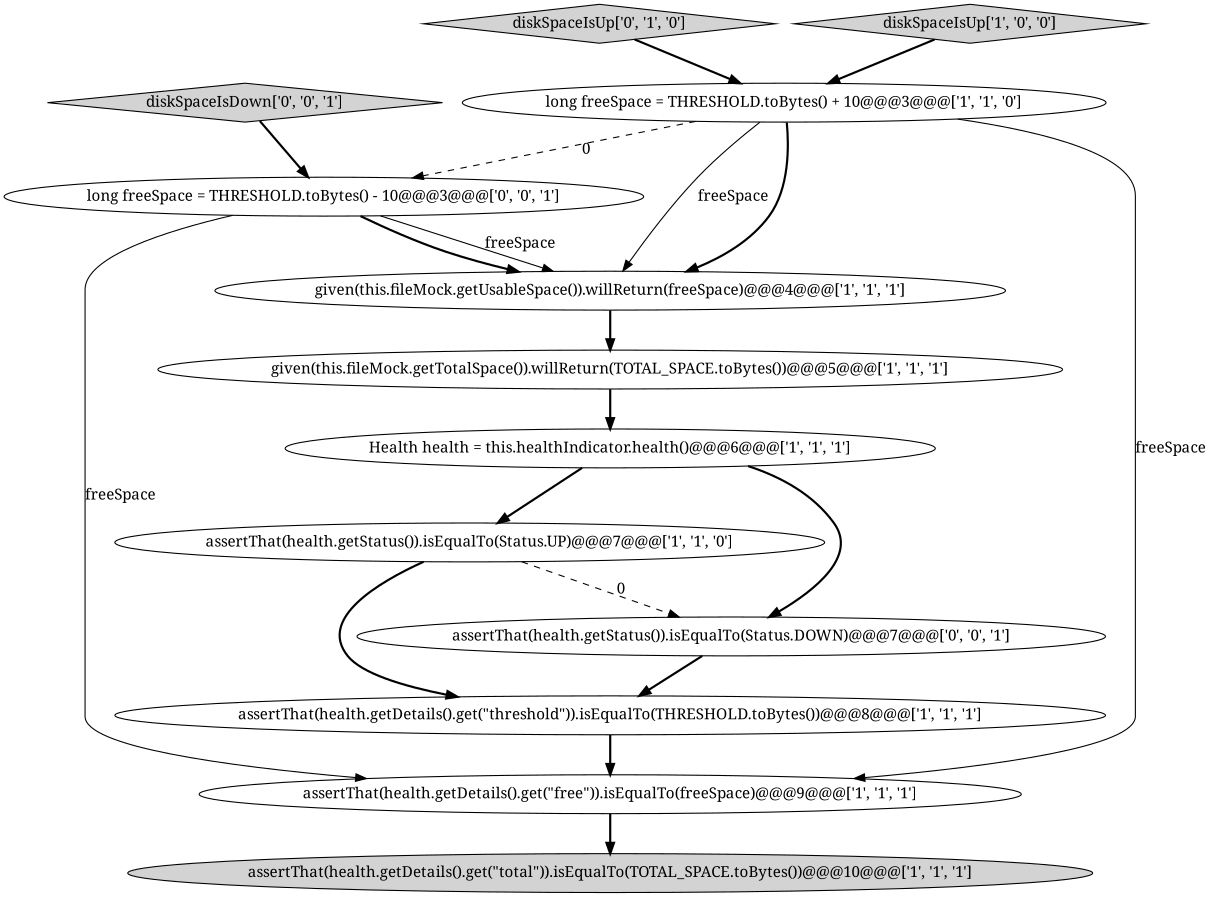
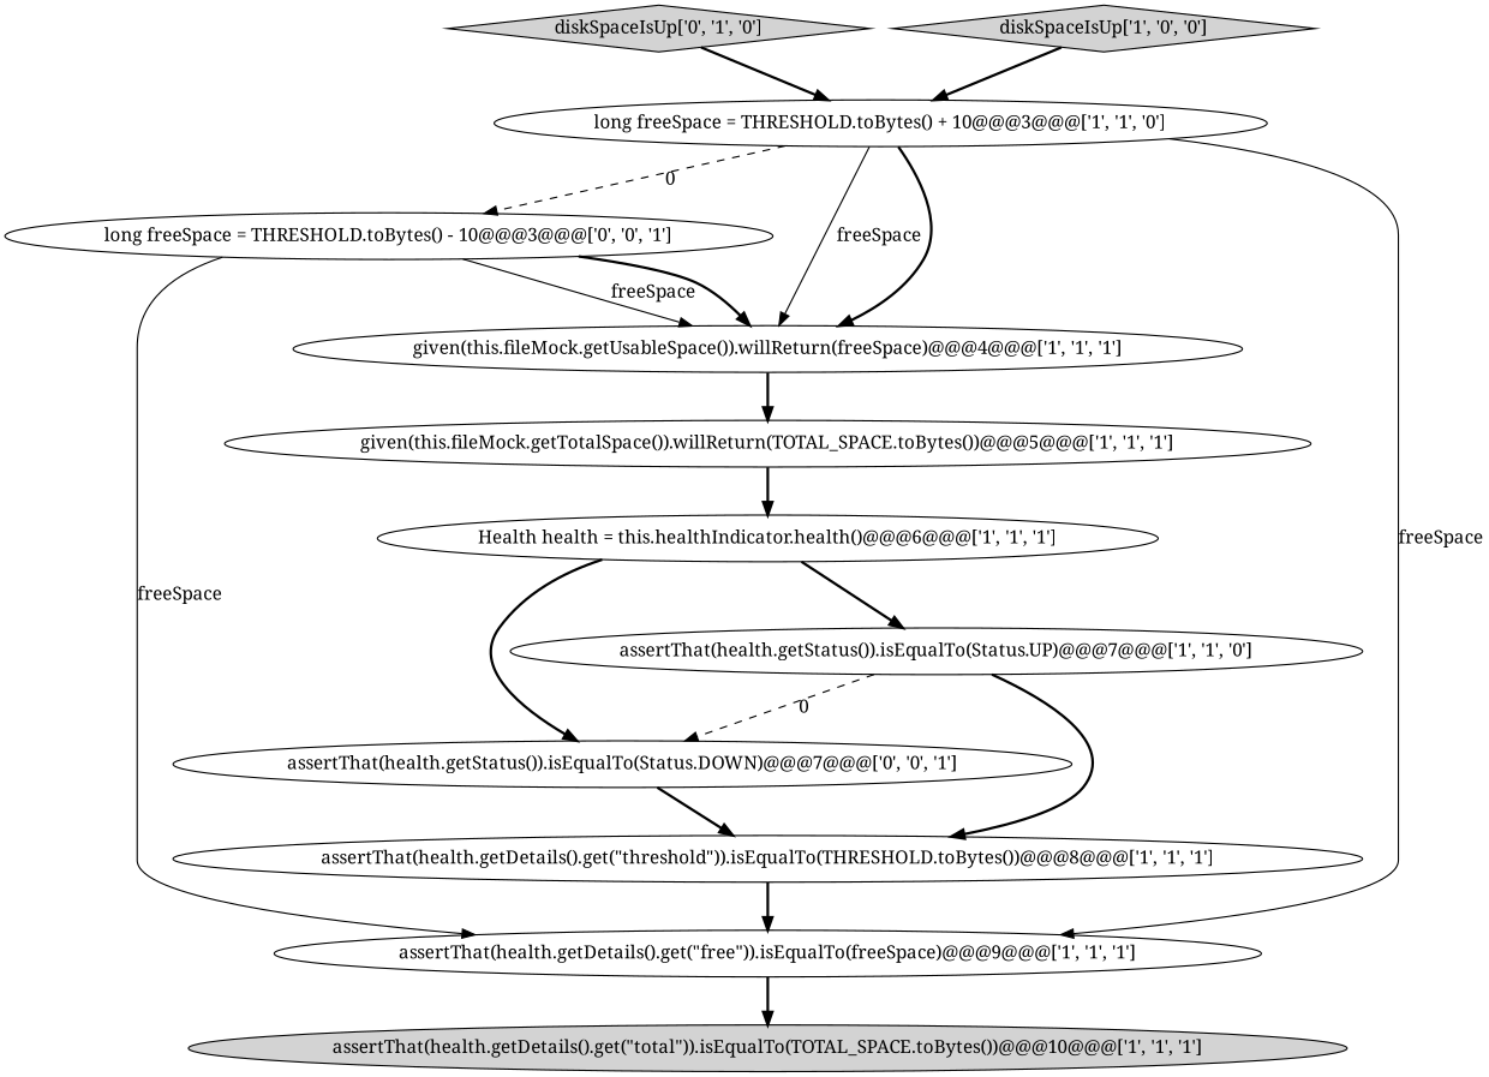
  digraph {
    fontname="Noto Serif"
    node [fillcolor=white shape=ellipse style=filled fontname="Noto Serif"]
    edge [style=bold fontname="Noto Serif"]
    n1 [fillcolor=lightgray label="assertThat(health.getDetails().get(\"total\")).isEqualTo(TOTAL_SPACE.toBytes())@@@10@@@['1', '1', '1']"]
    n2 [fillcolor=lightgray label="diskSpaceIsUp['0', '1', '0']" shape=diamond]
    n3 [label="long freeSpace = THRESHOLD.toBytes() + 10@@@3@@@['1', '1', '0']"]
-   n4 [fillcolor=lightgray label="diskSpaceIsDown['0', '0', '1']" shape=diamond]
    n5 [label="long freeSpace = THRESHOLD.toBytes() - 10@@@3@@@['0', '0', '1']"]
    n6 [label="given(this.fileMock.getUsableSpace()).willReturn(freeSpace)@@@4@@@['1', '1', '1']"]
    n7 [label="assertThat(health.getDetails().get(\"free\")).isEqualTo(freeSpace)@@@9@@@['1', '1', '1']"]
    n8 [label="assertThat(health.getStatus()).isEqualTo(Status.DOWN)@@@7@@@['0', '0', '1']"]
    n9 [label="assertThat(health.getDetails().get(\"threshold\")).isEqualTo(THRESHOLD.toBytes())@@@8@@@['1', '1', '1']"]
    n10 [label="Health health = this.healthIndicator.health()@@@6@@@['1', '1', '1']"]
    n11 [label="assertThat(health.getStatus()).isEqualTo(Status.UP)@@@7@@@['1', '1', '0']"]
    n12 [label="given(this.fileMock.getTotalSpace()).willReturn(TOTAL_SPACE.toBytes())@@@5@@@['1', '1', '1']"]
    n13 [fillcolor=lightgray label="diskSpaceIsUp['1', '0', '0']" shape=diamond]
    n2 -> n3
    n3 -> n5 [label=0 style=dashed]
    n3 -> n6 [label=freeSpace style=solid]
    n3 -> n6
    n3 -> n7 [label=freeSpace style=solid]
-   n4 -> n5
    n5 -> n6 [label=freeSpace style=solid]
    n5 -> n6
    n5 -> n7 [label=freeSpace style=solid]
    n6 -> n12
    n7 -> n1
    n8 -> n9
    n9 -> n7
    n10 -> n8
    n10 -> n11
    n11 -> n8 [label=0 style=dashed]
    n11 -> n9
    n12 -> n10
    n13 -> n3
  }
